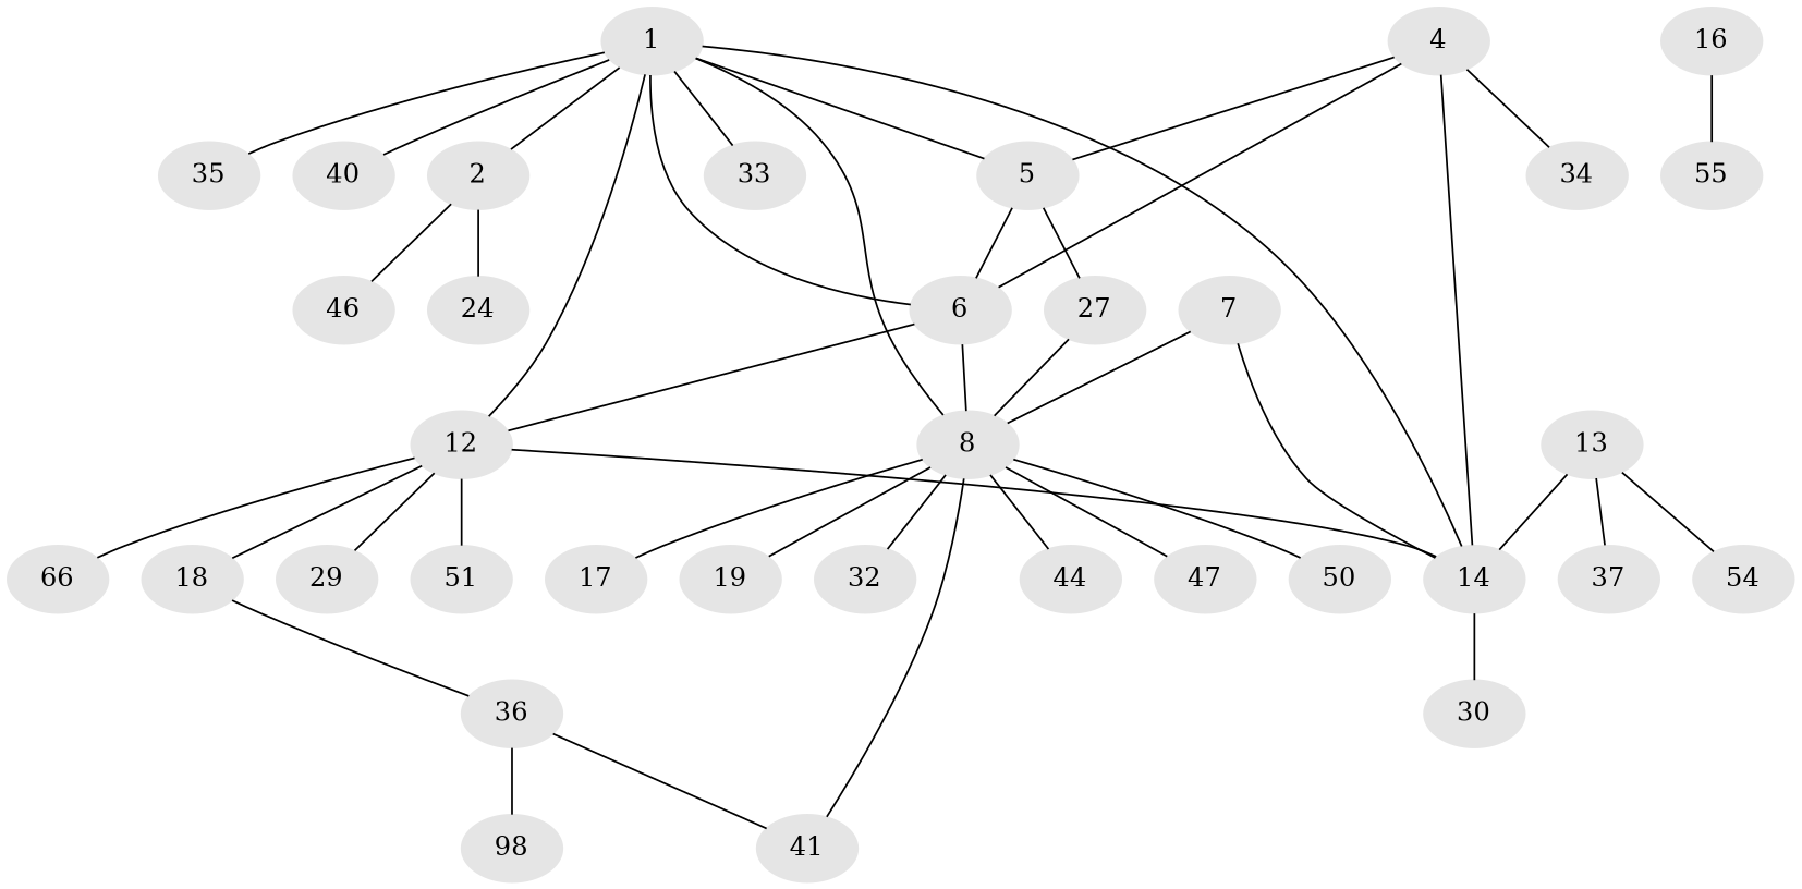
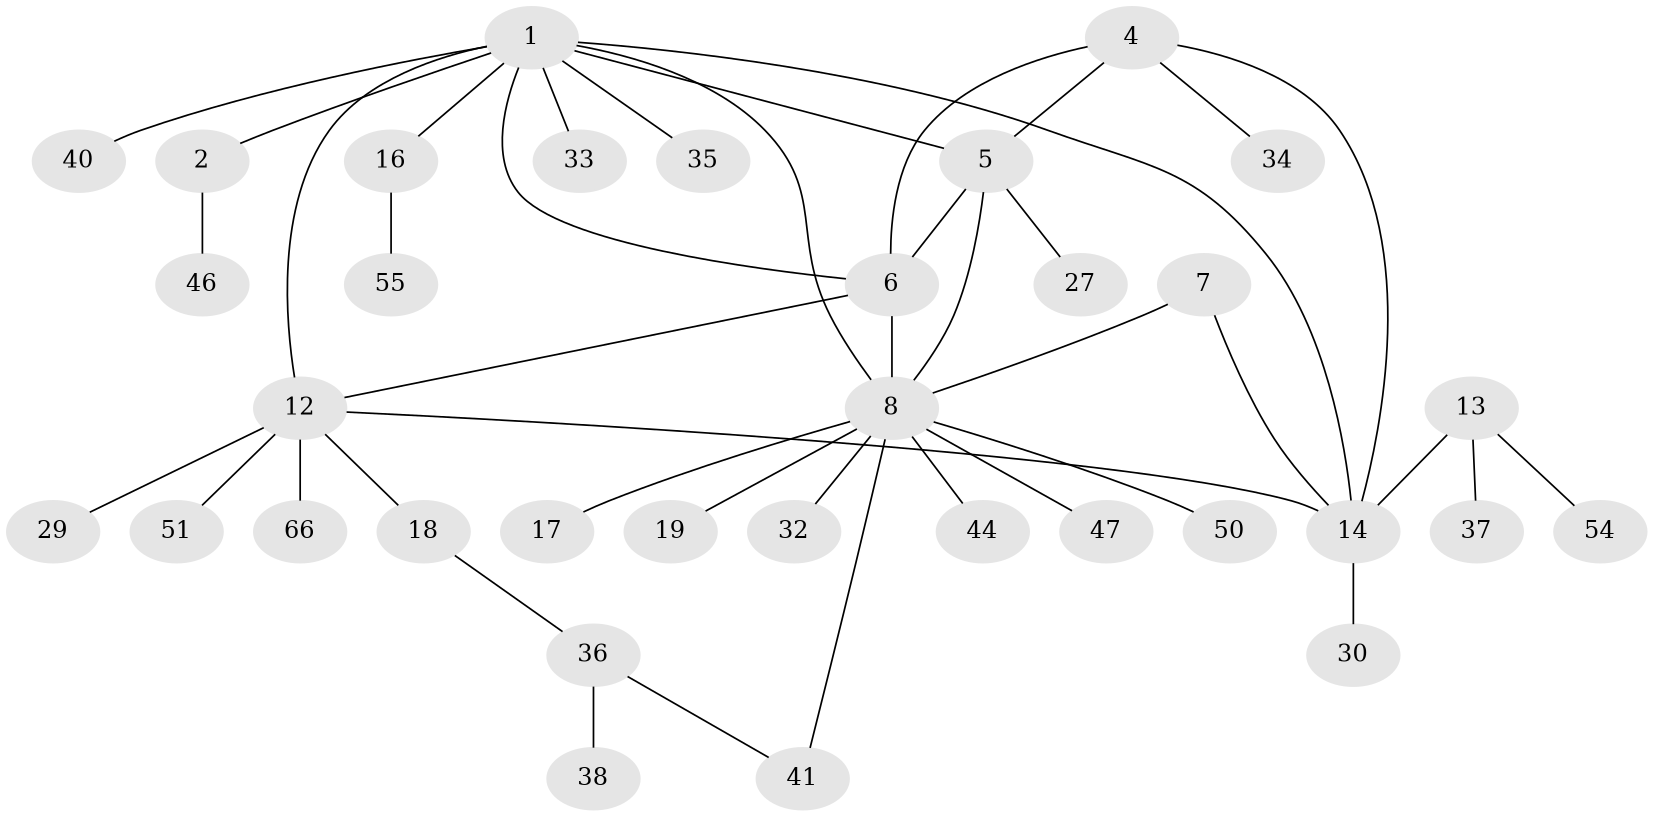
  graph {
    node [color=gray90 style=filled]
    1 [super="+25+28+3"]
    2 [super="+20"]
    5 [super="+65"]
    6 [super="+56+10+39"]
    8 [super="+9+52+59+58+42+21"]
    12 [super="+45"]
    14 [super="+15+22"]
    16
    33
    35
    40
-   24
    46
    27 [super="+48"]
    17
    19 [super="+64+71"]
    32
    41
    44
    47
    50
    18
    29
    51
    66
    13
    37
    54
    30
    55
    4
    34
    7
    36
-   38 [label=98]
+   38
    1 -- 2 [weight=2]
    1 -- 5
    1 -- 6
    1 -- 8 [weight=2]
    1 -- 12
    1 -- 14
+   1 -- 16
    1 -- 33
    1 -- 35
    1 -- 40
-   2 -- 24
    2 -- 46
    5 -- 6
-   27 -- 8
+   5 -- 8
    5 -- 27
    6 -- 8
    6 -- 12
    8 -- 17
    8 -- 19
    8 -- 32
    8 -- 41
    8 -- 44
    8 -- 47
    8 -- 50
    12 -- 14
    12 -- 18
    12 -- 29
    12 -- 51
    12 -- 66
    14 -- 30
    16 -- 55
    18 -- 36
    13 -- 14 [weight=2]
    13 -- 37
    13 -- 54
    4 -- 5
    4 -- 6
    4 -- 14
    4 -- 34
    7 -- 8 [weight=2]
    7 -- 14
    36 -- 41
    36 -- 38
  }
